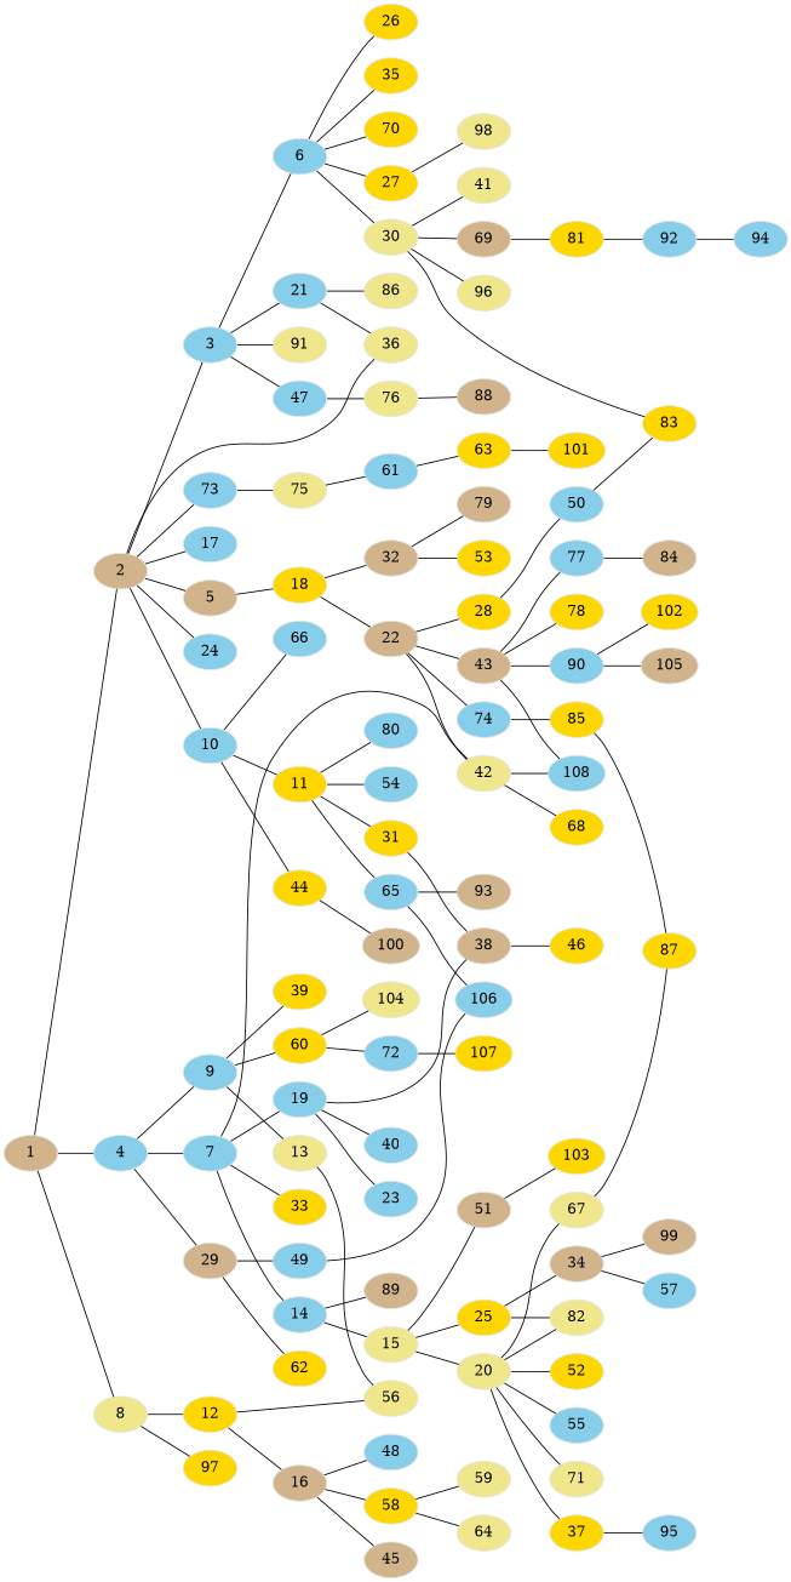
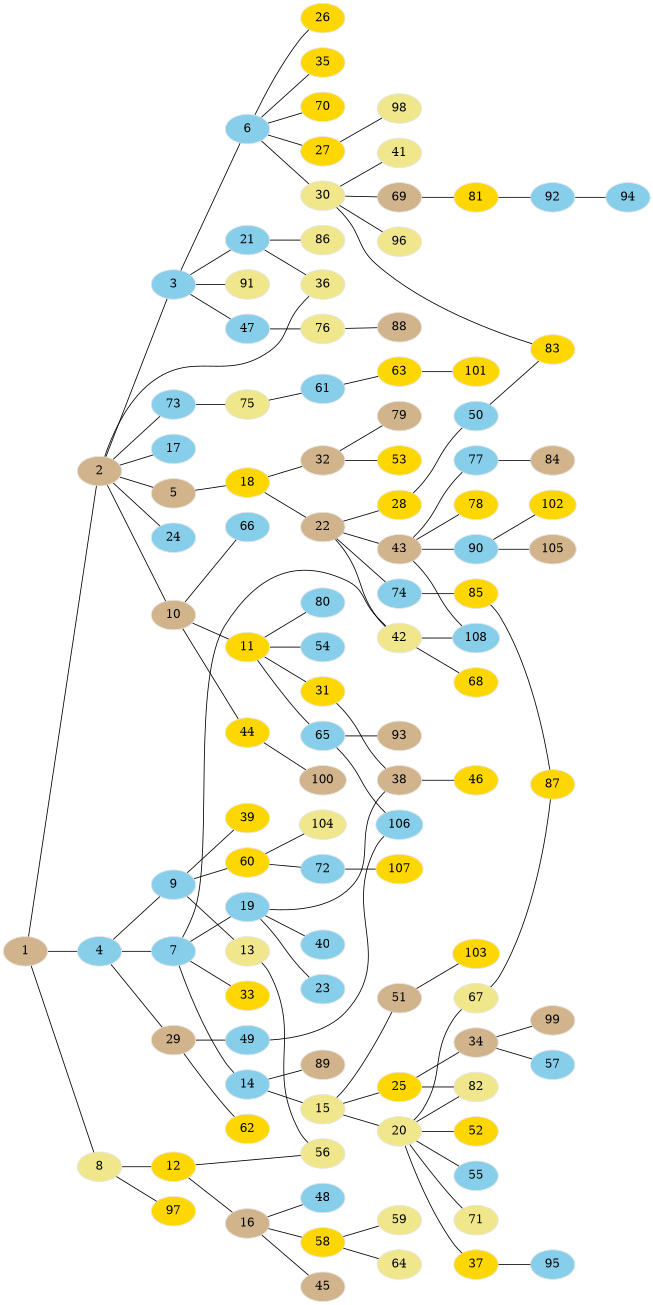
  graph {
    rankdir=LR
    node [color=gray90 fillcolor=skyblue style=filled]
    1 [fillcolor=tan]
    2 [fillcolor=tan]
    4
    8 [fillcolor=khaki]
    3
    5 [fillcolor=tan]
-   10
+   10 [fillcolor=tan]
    17
    24
    36 [fillcolor=khaki]
    73
    7
    9
    29 [fillcolor=tan]
    12 [fillcolor=gold]
    97 [fillcolor=gold]
    6
    21
    47
    91 [fillcolor=khaki]
    18 [fillcolor=gold]
    11 [fillcolor=gold]
    44 [fillcolor=gold]
    66
    75 [fillcolor=khaki]
    26 [fillcolor=gold]
    27 [fillcolor=gold]
    30 [fillcolor=khaki]
    35 [fillcolor=gold]
    70 [fillcolor=gold]
    86 [fillcolor=khaki]
    76 [fillcolor=khaki]
    14
    19
    33 [fillcolor=gold]
    42 [fillcolor=khaki]
    13 [fillcolor=khaki]
    39 [fillcolor=gold]
    60 [fillcolor=gold]
    49
    62 [fillcolor=gold]
    22 [fillcolor=tan]
    32 [fillcolor=tan]
    98 [fillcolor=khaki]
    41 [fillcolor=khaki]
    69 [fillcolor=tan]
    83 [fillcolor=gold]
    96 [fillcolor=khaki]
    15 [fillcolor=khaki]
    89 [fillcolor=tan]
    23
    38 [fillcolor=tan]
    40
    68 [fillcolor=gold]
    108
    16 [fillcolor=tan]
    56 [fillcolor=khaki]
    72
    104 [fillcolor=khaki]
    31 [fillcolor=gold]
    54
    65
    80
    100 [fillcolor=tan]
    106
    93 [fillcolor=tan]
    45 [fillcolor=tan]
    48
    58 [fillcolor=gold]
    20 [fillcolor=khaki]
    25 [fillcolor=gold]
    51 [fillcolor=tan]
    37 [fillcolor=gold]
    52 [fillcolor=gold]
    55
    67 [fillcolor=khaki]
    71 [fillcolor=khaki]
    82 [fillcolor=khaki]
    34 [fillcolor=tan]
    103 [fillcolor=gold]
    59 [fillcolor=khaki]
    64 [fillcolor=khaki]
    63 [fillcolor=gold]
    61
    28 [fillcolor=gold]
    43 [fillcolor=tan]
    74
    53 [fillcolor=gold]
    79 [fillcolor=tan]
    46 [fillcolor=gold]
    95
    87 [fillcolor=gold]
    50
    77
    78 [fillcolor=gold]
    90
    85 [fillcolor=gold]
    57
    99 [fillcolor=tan]
    81 [fillcolor=gold]
    84 [fillcolor=tan]
    102 [fillcolor=gold]
    105 [fillcolor=tan]
    88 [fillcolor=tan]
    107 [fillcolor=gold]
    101 [fillcolor=gold]
    92
    94
    1 -- 2
    1 -- 4
    1 -- 8
    2 -- 3
    2 -- 5
    2 -- 10
    2 -- 17
    2 -- 24
    2 -- 36
    2 -- 73
    4 -- 7
    4 -- 9
    4 -- 29
    8 -- 12
    8 -- 97
    3 -- 6
    3 -- 21
    3 -- 47
    3 -- 91
    5 -- 18
    10 -- 11
    10 -- 44
    10 -- 66
    73 -- 75
    7 -- 14
    7 -- 19
    7 -- 33
    7 -- 42
    9 -- 13
    9 -- 39
    9 -- 60
    29 -- 49
    29 -- 62
    12 -- 16
    12 -- 56
    6 -- 26
    6 -- 27
    6 -- 30
    6 -- 35
    6 -- 70
    21 -- 36
    21 -- 86
    47 -- 76
    18 -- 22
    18 -- 32
    11 -- 31
    11 -- 54
    11 -- 65
    11 -- 80
    44 -- 100
    75 -- 61
    27 -- 98
    30 -- 41
    30 -- 69
    30 -- 83
    30 -- 96
    76 -- 88
    14 -- 15
    14 -- 89
    19 -- 23
    19 -- 38
    19 -- 40
    42 -- 68
    42 -- 108
    13 -- 56
    60 -- 72
    60 -- 104
    49 -- 106
    22 -- 42
    22 -- 28
    22 -- 43
    22 -- 74
    32 -- 53
    32 -- 79
    69 -- 81
    15 -- 20
    15 -- 25
    15 -- 51
    38 -- 46
    16 -- 45
    16 -- 48
    16 -- 58
    72 -- 107
    31 -- 38
    65 -- 106
    65 -- 93
    58 -- 59
    58 -- 64
    20 -- 37
    20 -- 52
    20 -- 55
    20 -- 67
    20 -- 71
    20 -- 82
    25 -- 82
    25 -- 34
    51 -- 103
    37 -- 95
    67 -- 87
    34 -- 57
    34 -- 99
    63 -- 101
    61 -- 63
    28 -- 50
    43 -- 108
    43 -- 77
    43 -- 78
    43 -- 90
    74 -- 85
    50 -- 83
    77 -- 84
    90 -- 102
    90 -- 105
    85 -- 87
    81 -- 92
    92 -- 94
  }
